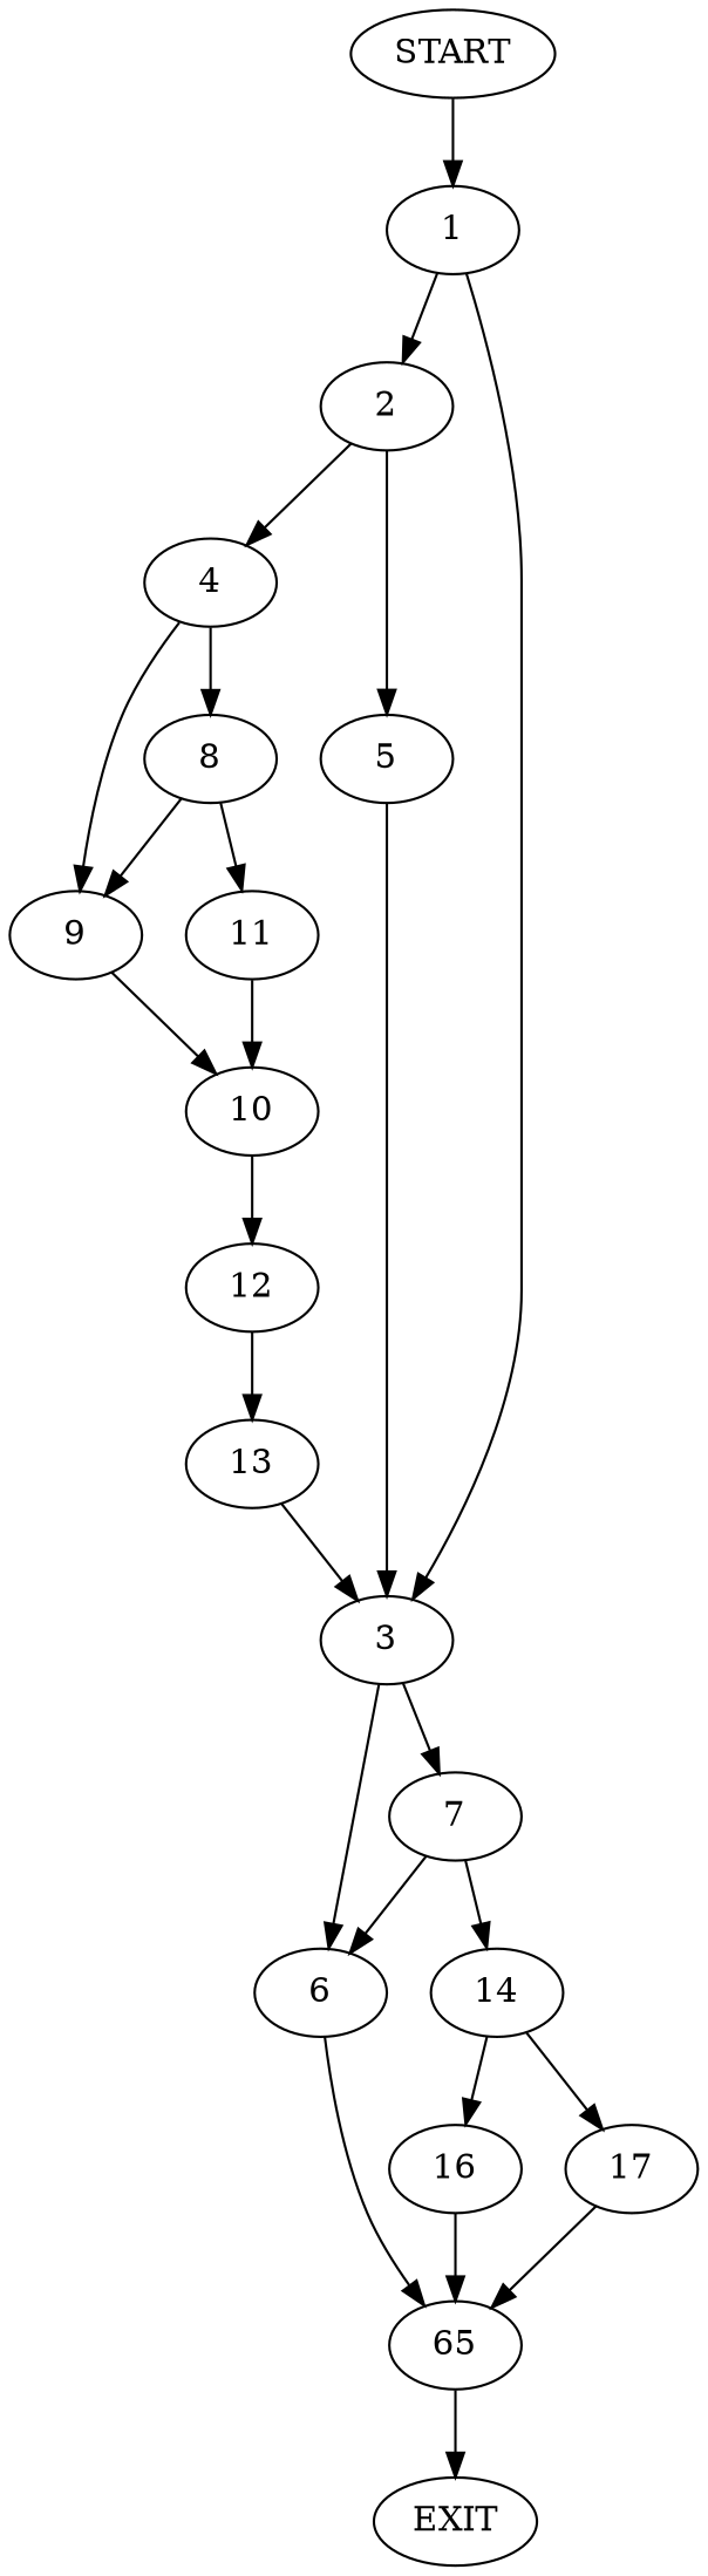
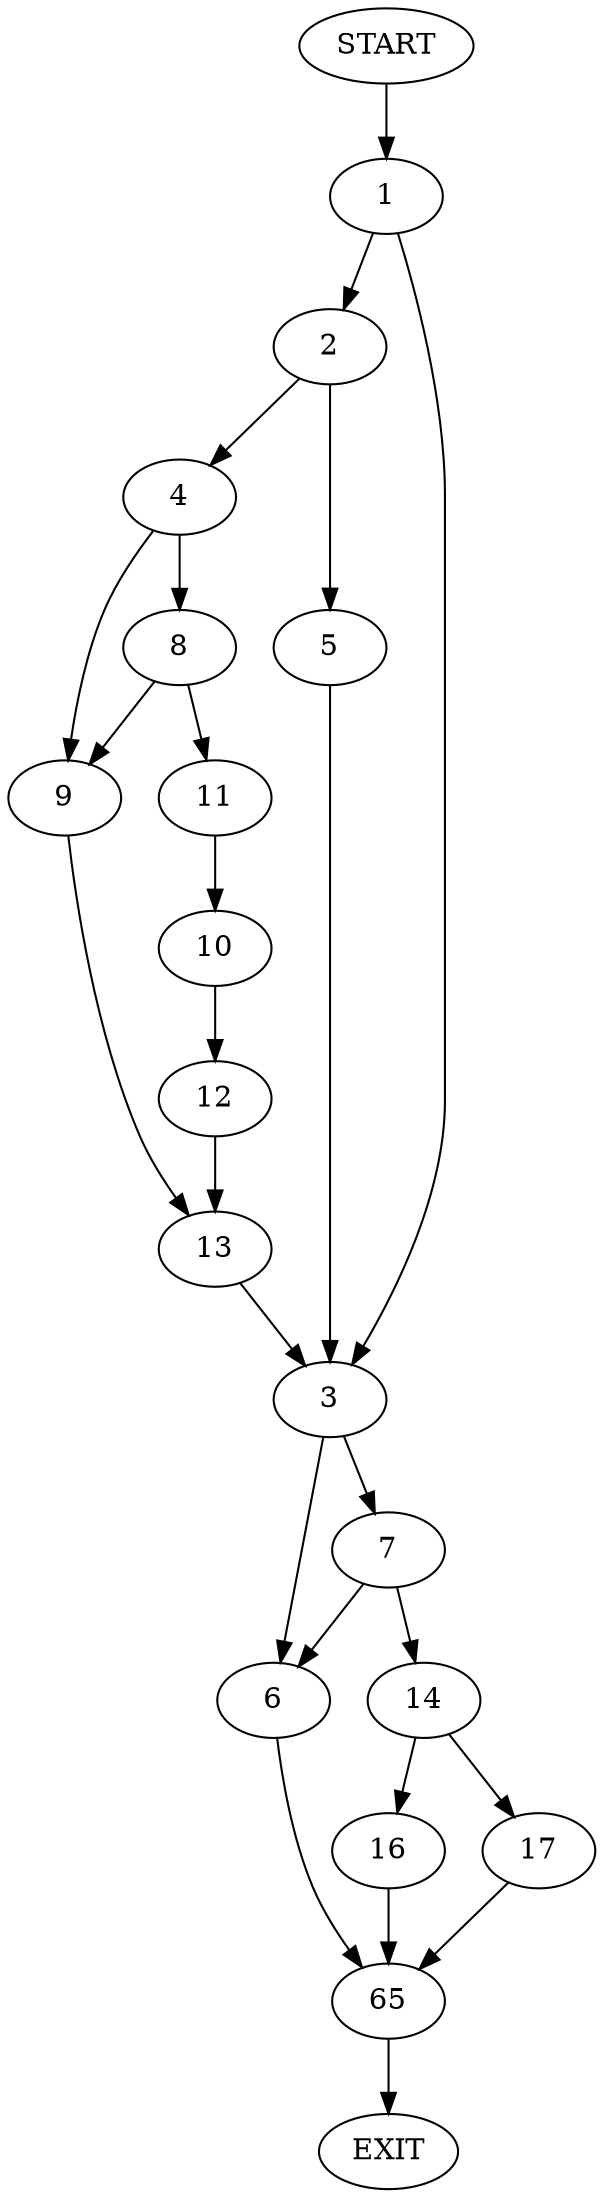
  digraph {
    n1 [label=START]
    1
    2
    3
    n5 [label=EXIT]
    4
    5
    6
    7
    8
    9
    n12 [label=65]
    14
    11
    10
    16
    17
    12
    13
    n1 -> 1
    1 -> 2
    1 -> 3
    2 -> 4
    2 -> 5
    3 -> 6
    3 -> 7
    4 -> 8
    4 -> 9
    5 -> 3
    6 -> n12
    7 -> 6
    7 -> 14
    8 -> 9
    8 -> 11
-   9 -> 10
+   9 -> 13
    n12 -> n5
    14 -> 16
    14 -> 17
    11 -> 10
    10 -> 12
    16 -> n12
    17 -> n12
    12 -> 13
    13 -> 3
  }
